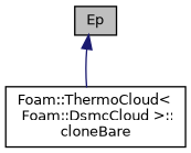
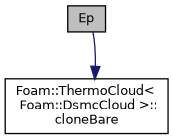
  digraph {
    rankdir=TB
    fontname="DejaVu Sans"
    node [color=black fontname="DejaVu Sans" fontsize=10 shape=record]
    n1 [fillcolor=grey75 fontcolor=black height=0.2 label=Ep style=filled width=0.4]
    n2 [height=0.2 label="Foam::ThermoCloud\<\l Foam::DsmcCloud \>::\lcloneBare" width=0.4]
-   n1 -> n2 [color=midnightblue dir=back fontname="DejaVu Sans" fontsize=10 labelfontname=FreeSans labelfontsize=10 style=solid]
+   n2 -> n1 [color=midnightblue dir=back fontname="DejaVu Sans" fontsize=10 labelfontname=FreeSans labelfontsize=10 style=solid]
  }
